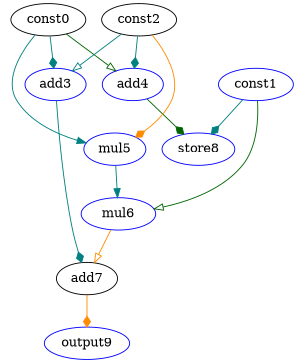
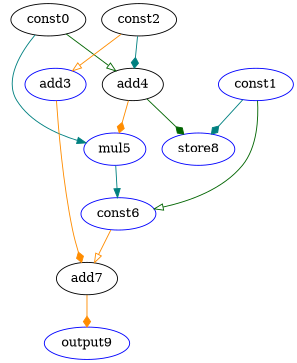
  digraph {
    node [color=blue opcode=const]
    edge [arrowhead=diamond color=teal operand=0]
    const0 [color=black]
    add3 [opcode=add]
-   add4 [opcode=add]
+   add4 [color=black opcode=add]
    mul5 [opcode=mul]
    add7 [color=black opcode=add]
    store8 [opcode=store]
-   mul6 [opcode=mul]
+   mul6 [opcode=mul label=const6]
    const1
    const2 [color=black]
    output9 [opcode=output]
-   const0 -> add3
    const0 -> add4 [arrowhead=onormal color=darkgreen]
    const0 -> mul5 [arrowhead=normal]
-   add3 -> add7
+   add3 -> add7 [color=darkorange]
    add4 -> store8 [color=darkgreen operand=1]
    mul5 -> mul6 [arrowhead=normal operand=1]
    add7 -> output9 [color=darkorange]
    mul6 -> add7 [arrowhead=onormal color=darkorange operand=1]
    const1 -> store8
    const1 -> mul6 [arrowhead=onormal color=darkgreen]
-   const2 -> add3 [arrowhead=onormal operand=1]
+   const2 -> add3 [arrowhead=onormal color=darkorange operand=1]
    const2 -> add4 [operand=1]
-   const2 -> mul5 [color=darkorange operand=1]
+   add4 -> mul5 [color=darkorange operand=1]
  }
